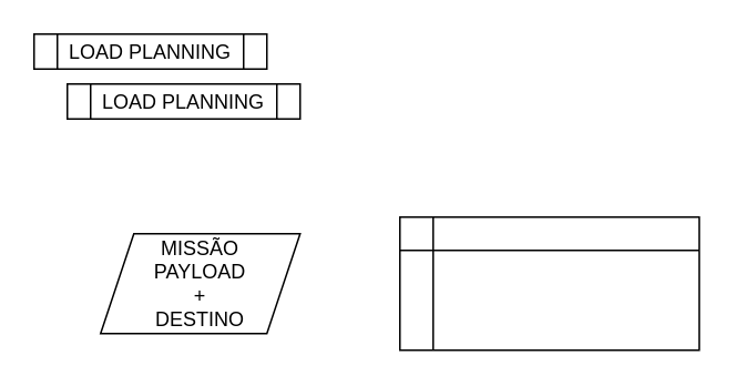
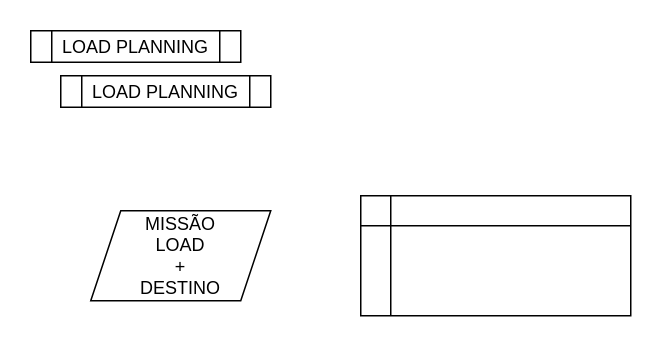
  <mxCell id="0" />
  <mxCell id="1" parent="0" />
  <mxCell id="2" value="LOAD PLANNING" style="shape=process;whiteSpace=wrap;html=1;backgroundOutline=1;" vertex="1" parent="1"><mxGeometry x="20" y="20" width="140" height="21" as="geometry" /></mxCell>
  <mxCell id="3" value="LOAD PLANNING" style="shape=process;whiteSpace=wrap;html=1;backgroundOutline=1;" vertex="1" parent="1"><mxGeometry x="40" y="50" width="140" height="21" as="geometry" /></mxCell>
- <mxCell id="4" value="MISSÃO&lt;br&gt;PAYLOAD&lt;br&gt;+&lt;br&gt;DESTINO" style="shape=parallelogram;perimeter=parallelogramPerimeter;whiteSpace=wrap;html=1;fixedSize=1;" vertex="1" parent="1"><mxGeometry x="60" y="140" width="120" height="60" as="geometry" /></mxCell>
+ <mxCell id="4" value="MISSÃO&lt;br&gt;LOAD&lt;br&gt;+&lt;br&gt;DESTINO" style="shape=parallelogram;perimeter=parallelogramPerimeter;whiteSpace=wrap;html=1;fixedSize=1;" vertex="1" parent="1"><mxGeometry x="60" y="140" width="120" height="60" as="geometry" /></mxCell>
  <mxCell id="5" value="" style="shape=internalStorage;whiteSpace=wrap;html=1;backgroundOutline=1;" vertex="1" parent="1"><mxGeometry x="240" y="130" width="180" height="80" as="geometry" /></mxCell>
